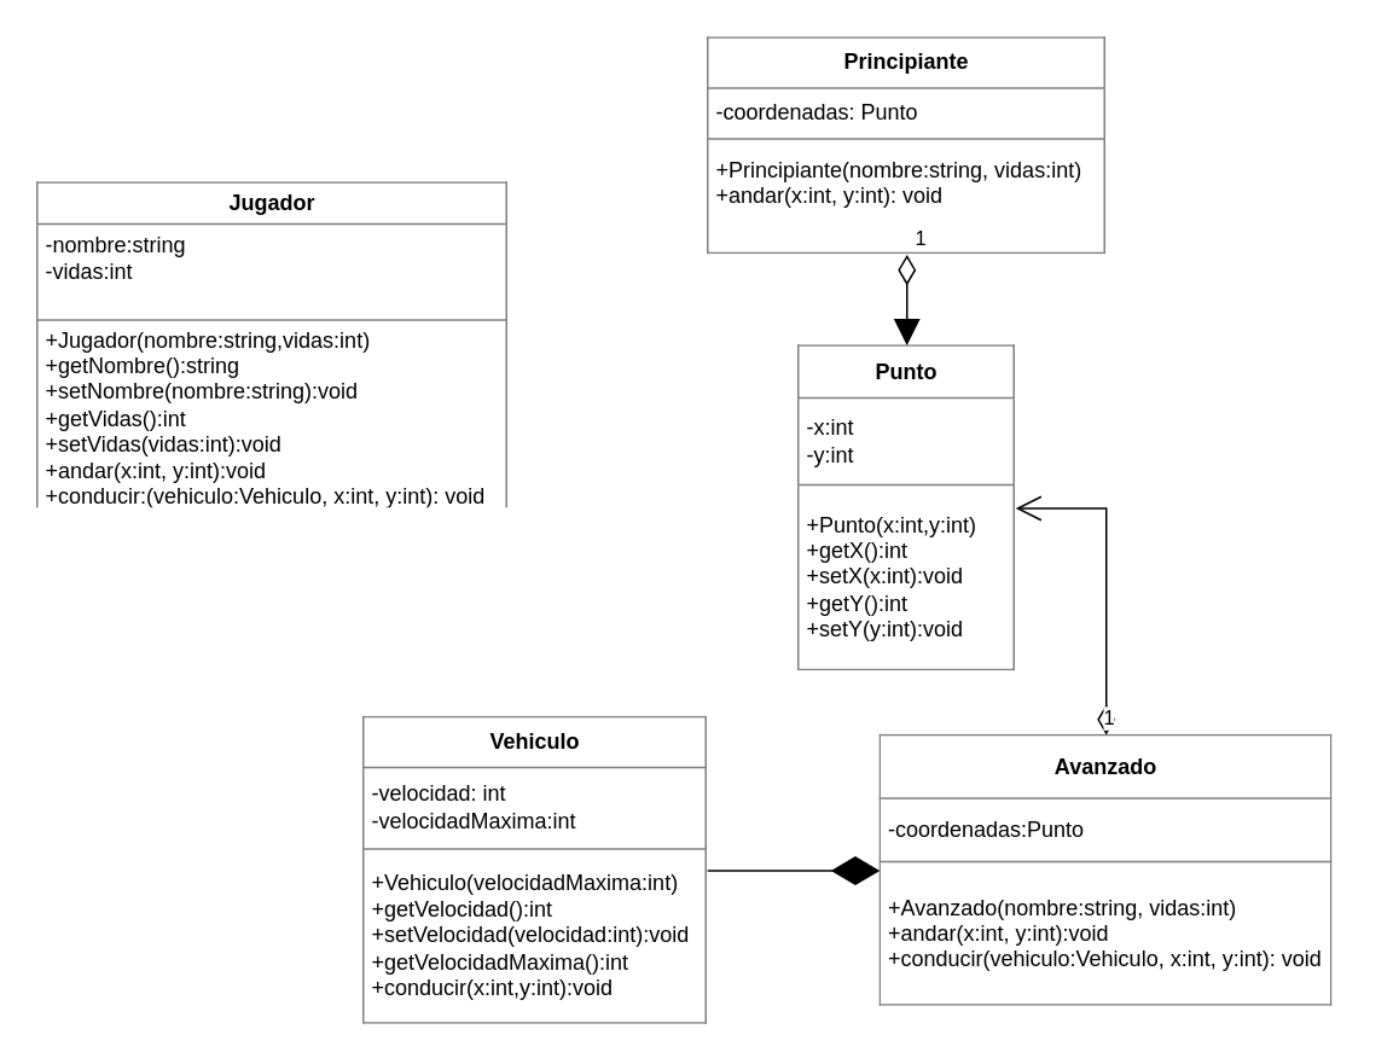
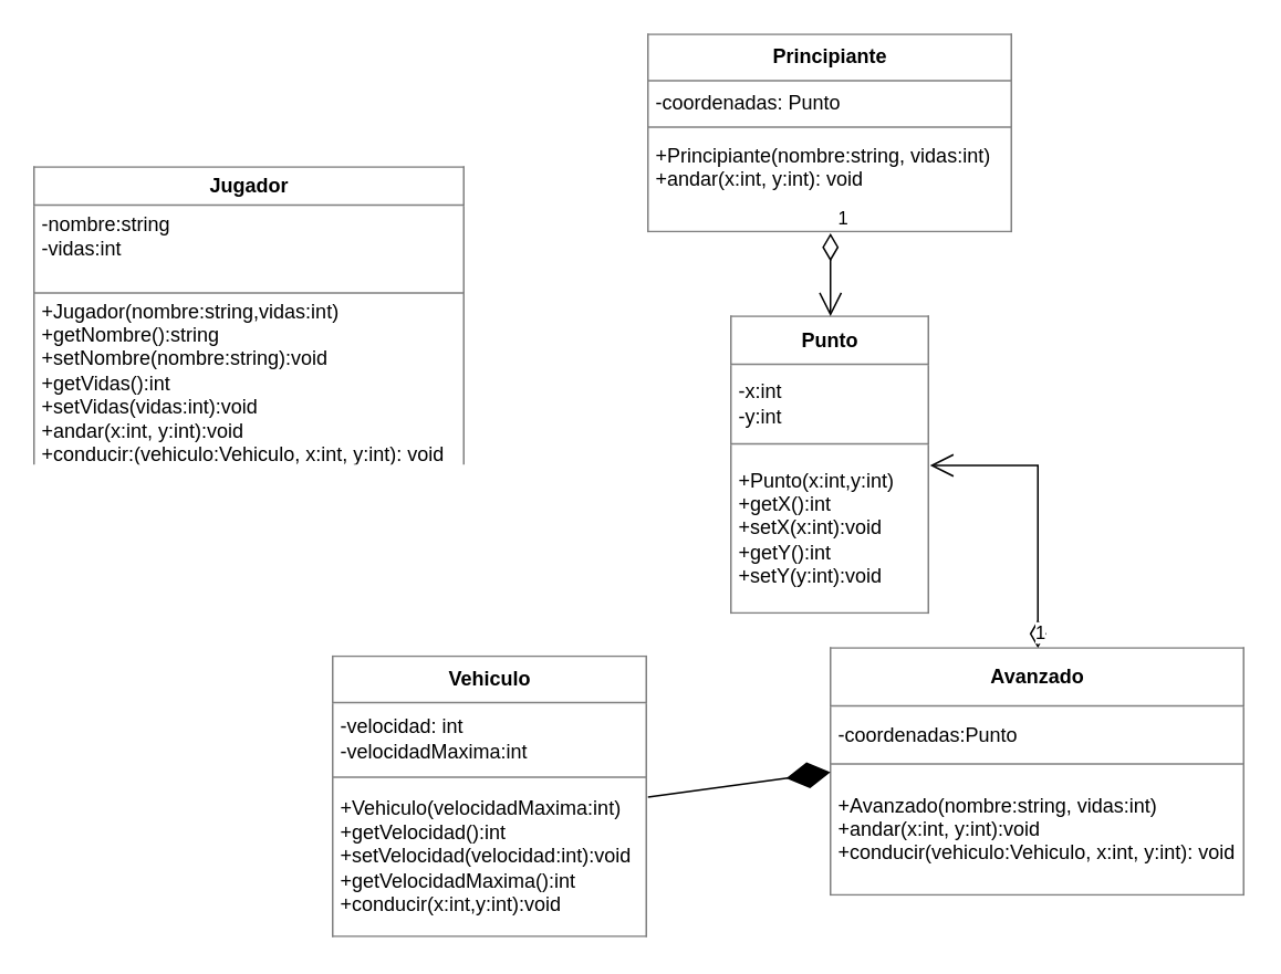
  <mxCell id="0" />
  <mxCell id="1" parent="0" />
  <mxCell id="2" value="&lt;table border=&quot;1&quot; width=&quot;100%&quot; height=&quot;100%&quot; cellpadding=&quot;4&quot; style=&quot;width:100%;height:100%;border-collapse:collapse;&quot;&gt;&lt;tbody&gt;&lt;tr&gt;&lt;th align=&quot;center&quot;&gt;Jugador&lt;/th&gt;&lt;/tr&gt;&lt;tr&gt;&lt;td align=&quot;center&quot;&gt;&lt;div style=&quot;text-align: justify;&quot;&gt;&lt;span style=&quot;background-color: initial; text-align: left;&quot;&gt;-nombre:string&lt;/span&gt;&lt;/div&gt;&lt;div style=&quot;text-align: justify;&quot;&gt;&lt;span style=&quot;background-color: initial; text-align: left;&quot;&gt;-vidas:int&lt;/span&gt;&lt;/div&gt;&lt;div style=&quot;text-align: justify;&quot;&gt;&lt;br&gt;&lt;/div&gt;&lt;/td&gt;&lt;/tr&gt;&lt;tr&gt;&lt;td align=&quot;center&quot;&gt;&lt;div style=&quot;text-align: justify;&quot;&gt;&lt;span style=&quot;background-color: initial; text-align: left;&quot;&gt;+Jugador(nombre:string,vidas:int)&lt;/span&gt;&lt;/div&gt;&lt;div style=&quot;text-align: justify;&quot;&gt;&lt;span style=&quot;background-color: initial; text-align: left;&quot;&gt;+getNombre():string&lt;/span&gt;&lt;/div&gt;&lt;div style=&quot;text-align: justify;&quot;&gt;&lt;span style=&quot;background-color: initial; text-align: left;&quot;&gt;+setNombre(nombre:string):void&lt;/span&gt;&lt;/div&gt;&lt;div style=&quot;text-align: justify;&quot;&gt;&lt;span style=&quot;background-color: initial; text-align: left;&quot;&gt;+getVidas():int&lt;/span&gt;&lt;/div&gt;&lt;div style=&quot;text-align: justify;&quot;&gt;&lt;span style=&quot;background-color: initial; text-align: left;&quot;&gt;+setVidas(vidas:int):void&lt;/span&gt;&lt;/div&gt;&lt;div style=&quot;text-align: justify;&quot;&gt;&lt;span style=&quot;background-color: initial; text-align: left;&quot;&gt;+andar(x:int, y:int):void&lt;/span&gt;&lt;/div&gt;&lt;div style=&quot;text-align: justify;&quot;&gt;&lt;span style=&quot;background-color: initial; text-align: left;&quot;&gt;+conducir:(vehiculo:Vehiculo, x:int, y:int): void&lt;/span&gt;&lt;/div&gt;&lt;/td&gt;&lt;/tr&gt;&lt;/tbody&gt;&lt;/table&gt;" style="text;html=1;whiteSpace=wrap;strokeColor=none;fillColor=none;overflow=fill;" parent="1" vertex="1"><mxGeometry x="20" y="100" width="260" height="180" as="geometry" /></mxCell>
  <mxCell id="3" value="&lt;table border=&quot;1&quot; width=&quot;100%&quot; height=&quot;100%&quot; cellpadding=&quot;4&quot; style=&quot;width:100%;height:100%;border-collapse:collapse;&quot;&gt;&lt;tbody&gt;&lt;tr&gt;&lt;th align=&quot;center&quot;&gt;Principiante&lt;/th&gt;&lt;/tr&gt;&lt;tr&gt;&lt;td style=&quot;text-align: justify;&quot; align=&quot;center&quot;&gt;-coordenadas: Punto&lt;/td&gt;&lt;/tr&gt;&lt;tr&gt;&lt;td style=&quot;text-align: justify;&quot; align=&quot;center&quot;&gt;+Principiante(nombre:string, vidas:int)&lt;br&gt;+andar(x:int, y:int): void&lt;br&gt;&lt;br&gt;&lt;/td&gt;&lt;/tr&gt;&lt;/tbody&gt;&lt;/table&gt;" style="text;html=1;whiteSpace=wrap;strokeColor=none;fillColor=none;overflow=fill;" parent="1" vertex="1"><mxGeometry x="390" y="20" width="220" height="120" as="geometry" /></mxCell>
- <mxCell id="4" value="&lt;table border=&quot;1&quot; width=&quot;100%&quot; height=&quot;100%&quot; cellpadding=&quot;4&quot; style=&quot;width:100%;height:100%;border-collapse:collapse;&quot;&gt;&lt;tbody&gt;&lt;tr&gt;&lt;th align=&quot;center&quot;&gt;Avanzado&lt;/th&gt;&lt;/tr&gt;&lt;tr&gt;&lt;td style=&quot;text-align: justify;&quot; align=&quot;center&quot;&gt;-coordenadas:Punto&lt;/td&gt;&lt;/tr&gt;&lt;tr&gt;&lt;td align=&quot;center&quot;&gt;&lt;div style=&quot;text-align: justify;&quot;&gt;&lt;span style=&quot;background-color: initial; text-align: left;&quot;&gt;+Avanzado(nombre:string, vidas:int)&lt;/span&gt;&lt;/div&gt;&lt;div style=&quot;text-align: justify;&quot;&gt;&lt;span style=&quot;background-color: initial; text-align: left;&quot;&gt;+andar(x:int, y:int):void&lt;/span&gt;&lt;/div&gt;&lt;div style=&quot;text-align: justify;&quot;&gt;&lt;span style=&quot;background-color: initial; text-align: left;&quot;&gt;+conducir(vehiculo:Vehiculo, x:int, y:int): void&lt;/span&gt;&lt;/div&gt;&lt;/td&gt;&lt;/tr&gt;&lt;/tbody&gt;&lt;/table&gt;" style="text;html=1;whiteSpace=wrap;strokeColor=none;fillColor=none;overflow=fill;" parent="1" vertex="1"><mxGeometry x="485" y="405" width="250" height="150" as="geometry" /></mxCell>
+ <mxCell id="4" value="&lt;table border=&quot;1&quot; width=&quot;100%&quot; height=&quot;100%&quot; cellpadding=&quot;4&quot; style=&quot;width:100%;height:100%;border-collapse:collapse;&quot;&gt;&lt;tbody&gt;&lt;tr&gt;&lt;th align=&quot;center&quot;&gt;Avanzado&lt;/th&gt;&lt;/tr&gt;&lt;tr&gt;&lt;td style=&quot;text-align: justify;&quot; align=&quot;center&quot;&gt;-coordenadas:Punto&lt;/td&gt;&lt;/tr&gt;&lt;tr&gt;&lt;td align=&quot;center&quot;&gt;&lt;div style=&quot;text-align: justify;&quot;&gt;&lt;span style=&quot;background-color: initial; text-align: left;&quot;&gt;+Avanzado(nombre:string, vidas:int)&lt;/span&gt;&lt;/div&gt;&lt;div style=&quot;text-align: justify;&quot;&gt;&lt;span style=&quot;background-color: initial; text-align: left;&quot;&gt;+andar(x:int, y:int):void&lt;/span&gt;&lt;/div&gt;&lt;div style=&quot;text-align: justify;&quot;&gt;&lt;span style=&quot;background-color: initial; text-align: left;&quot;&gt;+conducir(vehiculo:Vehiculo, x:int, y:int): void&lt;/span&gt;&lt;/div&gt;&lt;/td&gt;&lt;/tr&gt;&lt;/tbody&gt;&lt;/table&gt;" style="text;html=1;whiteSpace=wrap;strokeColor=none;fillColor=none;overflow=fill;" parent="1" vertex="1"><mxGeometry x="500" y="390" width="250" height="150" as="geometry" /></mxCell>
  <mxCell id="5" value="&lt;table border=&quot;1&quot; width=&quot;100%&quot; height=&quot;100%&quot; cellpadding=&quot;4&quot; style=&quot;width:100%;height:100%;border-collapse:collapse;&quot;&gt;&lt;tbody&gt;&lt;tr&gt;&lt;th align=&quot;center&quot;&gt;Vehiculo&lt;/th&gt;&lt;/tr&gt;&lt;tr&gt;&lt;td align=&quot;center&quot;&gt;&lt;div style=&quot;text-align: justify;&quot;&gt;&lt;span style=&quot;background-color: initial; text-align: left;&quot;&gt;-velocidad: int&lt;/span&gt;&lt;/div&gt;&lt;div style=&quot;text-align: justify;&quot;&gt;&lt;span style=&quot;background-color: initial; text-align: left;&quot;&gt;-velocidadMaxima:int&lt;/span&gt;&lt;/div&gt;&lt;/td&gt;&lt;/tr&gt;&lt;tr&gt;&lt;td align=&quot;center&quot;&gt;&lt;div style=&quot;text-align: justify;&quot;&gt;&lt;span style=&quot;background-color: initial; text-align: left;&quot;&gt;+Vehiculo(velocidadMaxima:int)&lt;/span&gt;&lt;/div&gt;&lt;div style=&quot;text-align: justify;&quot;&gt;&lt;span style=&quot;background-color: initial; text-align: left;&quot;&gt;+getVelocidad():int&lt;/span&gt;&lt;/div&gt;&lt;div style=&quot;text-align: justify;&quot;&gt;&lt;span style=&quot;background-color: initial; text-align: left;&quot;&gt;+setVelocidad(velocidad:int):void&lt;/span&gt;&lt;/div&gt;&lt;div style=&quot;text-align: justify;&quot;&gt;&lt;span style=&quot;background-color: initial; text-align: left;&quot;&gt;+getVelocidadMaxima():int&lt;/span&gt;&lt;/div&gt;&lt;div style=&quot;text-align: justify;&quot;&gt;&lt;span style=&quot;background-color: initial; text-align: left;&quot;&gt;+conducir(x:int,y:int):void&lt;/span&gt;&lt;/div&gt;&lt;/td&gt;&lt;/tr&gt;&lt;/tbody&gt;&lt;/table&gt;" style="text;html=1;whiteSpace=wrap;strokeColor=none;fillColor=none;overflow=fill;" parent="1" vertex="1"><mxGeometry x="200" y="395" width="190" height="170" as="geometry" /></mxCell>
  <mxCell id="6" value="&lt;table border=&quot;1&quot; width=&quot;100%&quot; height=&quot;100%&quot; cellpadding=&quot;4&quot; style=&quot;width:100%;height:100%;border-collapse:collapse;&quot;&gt;&lt;tbody&gt;&lt;tr&gt;&lt;th align=&quot;center&quot;&gt;Punto&lt;/th&gt;&lt;/tr&gt;&lt;tr&gt;&lt;td align=&quot;center&quot;&gt;&lt;div style=&quot;text-align: justify;&quot;&gt;&lt;span style=&quot;background-color: initial; text-align: left;&quot;&gt;-x:int&lt;/span&gt;&lt;/div&gt;&lt;div style=&quot;text-align: justify;&quot;&gt;&lt;span style=&quot;background-color: initial; text-align: left;&quot;&gt;-y:int&lt;/span&gt;&lt;/div&gt;&lt;/td&gt;&lt;/tr&gt;&lt;tr&gt;&lt;td align=&quot;center&quot;&gt;&lt;div style=&quot;text-align: left;&quot;&gt;+Punto(x:int,y:int)&lt;/div&gt;&lt;div style=&quot;text-align: left;&quot;&gt;+getX():int&lt;/div&gt;&lt;div style=&quot;text-align: left;&quot;&gt;+setX(x:int):void&lt;/div&gt;&lt;div style=&quot;text-align: left;&quot;&gt;+getY():int&lt;/div&gt;&lt;div style=&quot;text-align: left;&quot;&gt;+setY(y:int):void&lt;/div&gt;&lt;/td&gt;&lt;/tr&gt;&lt;/tbody&gt;&lt;/table&gt;" style="text;html=1;whiteSpace=wrap;strokeColor=none;fillColor=none;overflow=fill;" parent="1" vertex="1"><mxGeometry x="440" y="190" width="120" height="180" as="geometry" /></mxCell>
- <mxCell id="7" value="1" style="endArrow=block;html=1;endSize=12;startArrow=diamondThin;startSize=14;startFill=0;edgeStyle=orthogonalEdgeStyle;align=left;verticalAlign=bottom;rounded=0;entryX=0.5;entryY=0;entryDx=0;entryDy=0;" edge="1" parent="1" source="3" target="6"><mxGeometry x="-1" y="3" relative="1" as="geometry"><mxPoint x="500" y="150" as="sourcePoint" /><mxPoint x="630" y="420" as="targetPoint" /><Array as="points" /></mxGeometry></mxCell>
+ <mxCell id="7" value="1" style="endArrow=open;html=1;endSize=12;startArrow=diamondThin;startSize=14;startFill=0;edgeStyle=orthogonalEdgeStyle;align=left;verticalAlign=bottom;rounded=0;entryX=0.5;entryY=0;entryDx=0;entryDy=0;" edge="1" parent="1" source="3" target="6"><mxGeometry x="-1" y="3" relative="1" as="geometry"><mxPoint x="500" y="150" as="sourcePoint" /><mxPoint x="630" y="420" as="targetPoint" /><Array as="points" /></mxGeometry></mxCell>
  <mxCell id="8" value="1" style="endArrow=open;html=1;endSize=12;startArrow=diamondThin;startSize=14;startFill=0;edgeStyle=orthogonalEdgeStyle;align=left;verticalAlign=bottom;rounded=0;entryX=1;entryY=0.5;entryDx=0;entryDy=0;" edge="1" parent="1" source="4" target="6"><mxGeometry x="-1" y="3" relative="1" as="geometry"><mxPoint x="470" y="420" as="sourcePoint" /><mxPoint x="630" y="420" as="targetPoint" /></mxGeometry></mxCell>
  <mxCell id="9" value="" style="endArrow=diamondThin;endFill=1;endSize=24;html=1;rounded=0;entryX=0;entryY=0.5;entryDx=0;entryDy=0;exitX=1;exitY=0.5;exitDx=0;exitDy=0;" edge="1" parent="1" source="5" target="4"><mxGeometry width="160" relative="1" as="geometry"><mxPoint x="470" y="420" as="sourcePoint" /><mxPoint x="630" y="420" as="targetPoint" /></mxGeometry></mxCell>
